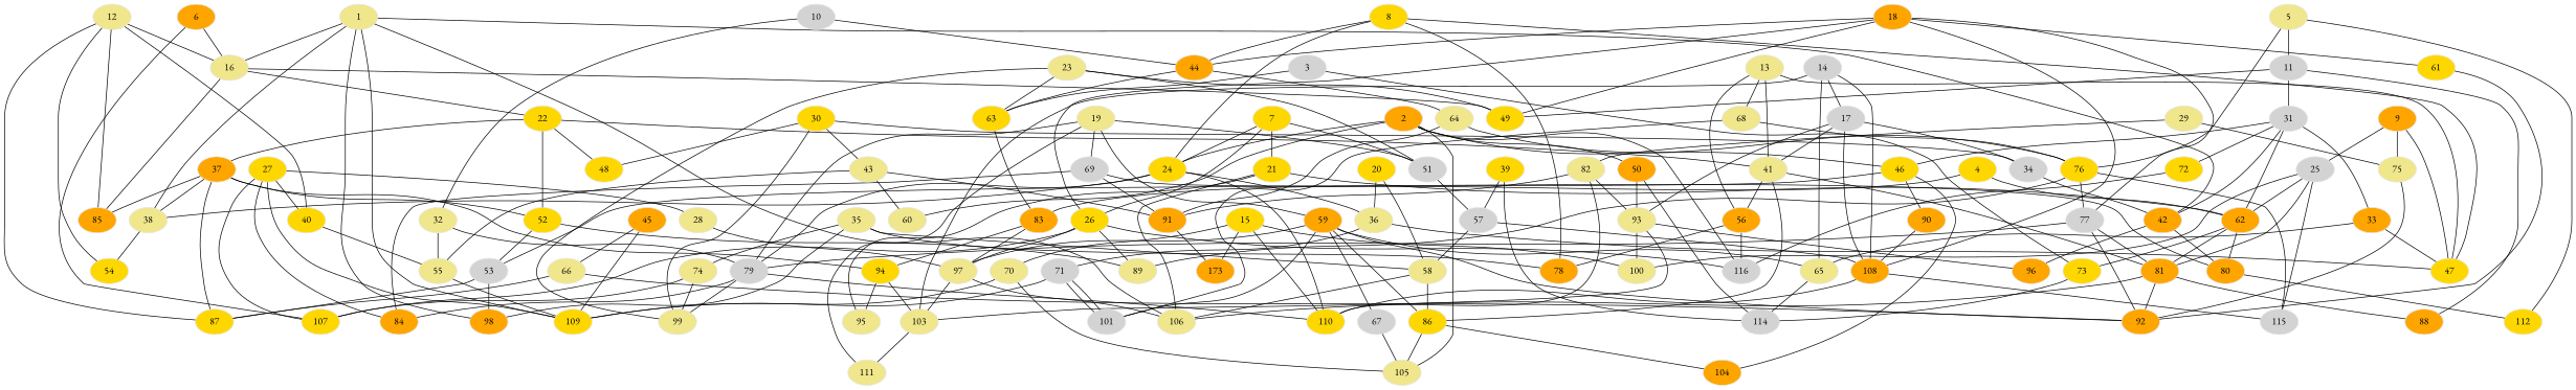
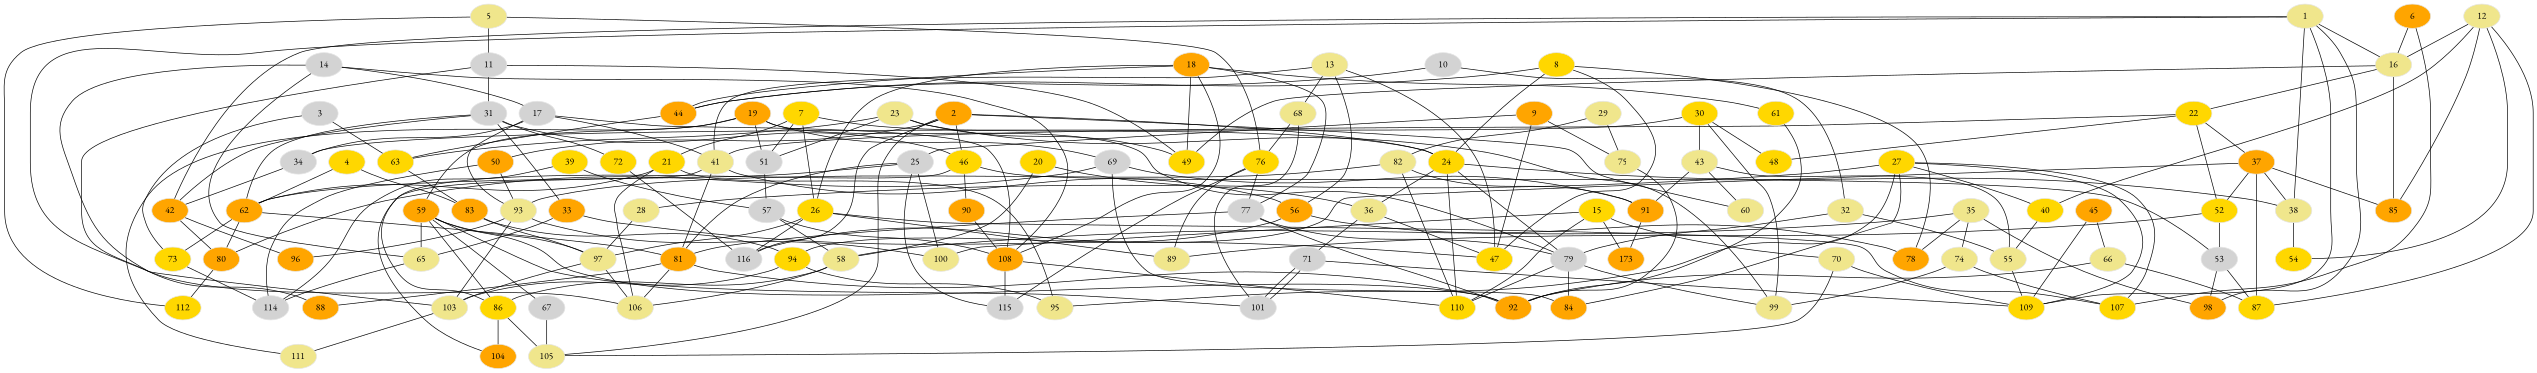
  graph {
    fontname="EB Garamond"
    node [color=gray90 fillcolor=khaki fontname="EB Garamond" style=filled]
    edge [fontname="EB Garamond"]
    1
    16
    38
    42 [fillcolor=orange]
    98 [fillcolor=orange]
    106
    109 [fillcolor=gold]
    49 [fillcolor=gold]
    85 [fillcolor=orange]
    22 [fillcolor=gold]
    54 [fillcolor=gold]
    80 [fillcolor=orange]
    96 [fillcolor=orange]
    2 [fillcolor=orange]
    24 [fillcolor=gold]
    46 [fillcolor=gold]
    50 [fillcolor=orange]
    60
    105
    116 [fillcolor=lightgrey]
    110 [fillcolor=gold]
    79 [fillcolor=lightgrey]
    36
    53 [fillcolor=lightgrey]
    90 [fillcolor=orange]
    104 [fillcolor=orange]
    93
    114 [fillcolor=lightgrey]
    3 [fillcolor=lightgrey]
    63 [fillcolor=gold]
    73 [fillcolor=gold]
    83 [fillcolor=orange]
    4 [fillcolor=gold]
    62 [fillcolor=orange]
    81 [fillcolor=orange]
    97
    94 [fillcolor=gold]
    11 [fillcolor=lightgrey]
    5
    76 [fillcolor=gold]
    112 [fillcolor=gold]
    31 [fillcolor=lightgrey]
    88 [fillcolor=orange]
    77 [fillcolor=lightgrey]
    115 [fillcolor=lightgrey]
    89
    6 [fillcolor=orange]
    107 [fillcolor=gold]
    7 [fillcolor=gold]
    21 [fillcolor=gold]
    26 [fillcolor=gold]
    51 [fillcolor=lightgrey]
    95
    57 [fillcolor=lightgrey]
    8 [fillcolor=gold]
    44 [fillcolor=orange]
    47 [fillcolor=gold]
    78 [fillcolor=orange]
-   64
    9 [fillcolor=orange]
    25 [fillcolor=lightgrey]
    75
    100
    92 [fillcolor=orange]
    10 [fillcolor=lightgrey]
    32
    55
    33 [fillcolor=orange]
    72 [fillcolor=gold]
    12
    40 [fillcolor=gold]
    87 [fillcolor=gold]
    13
    41
    56 [fillcolor=orange]
    68
    86 [fillcolor=gold]
    101 [fillcolor=lightgrey]
    14 [fillcolor=lightgrey]
    17 [fillcolor=lightgrey]
    65
    103
    108 [fillcolor=orange]
    34 [fillcolor=lightgrey]
    111
    15 [fillcolor=gold]
    70
    n88 [fillcolor=orange label=173]
    37 [fillcolor=orange]
    48 [fillcolor=gold]
    52 [fillcolor=gold]
    18 [fillcolor=orange]
    61 [fillcolor=gold]
-   19
+   19 [fillcolor=orange]
    59 [fillcolor=orange]
    69 [fillcolor=lightgrey]
    67 [fillcolor=lightgrey]
    84 [fillcolor=orange]
    91 [fillcolor=orange]
    99
    20 [fillcolor=gold]
    58
    71 [fillcolor=lightgrey]
    23
    27 [fillcolor=gold]
    28
    29
    82
    30 [fillcolor=gold]
    43
    35
    74
    39 [fillcolor=gold]
    45 [fillcolor=orange]
    66
    1 -- 16
    1 -- 38
    1 -- 42
    1 -- 98
    1 -- 106
    1 -- 109
    16 -- 49
    16 -- 85
    16 -- 22
    38 -- 54
    42 -- 80
    42 -- 96
    22 -- 41
    22 -- 37
    22 -- 48
    22 -- 52
    80 -- 112
    2 -- 24
    2 -- 46
    2 -- 50
    2 -- 60
    2 -- 105
    2 -- 116
    24 -- 38
    24 -- 110
    24 -- 79
    24 -- 36
    46 -- 53
    46 -- 90
    46 -- 104
    50 -- 93
    50 -- 114
    79 -- 110
    79 -- 84
    79 -- 99
    36 -- 47
    36 -- 71
    53 -- 98
    53 -- 87
    90 -- 108
    93 -- 96
    93 -- 100
    93 -- 103
    3 -- 63
    3 -- 73
    63 -- 83
    73 -- 114
    83 -- 97
    83 -- 94
    4 -- 83
    4 -- 62
    62 -- 80
    62 -- 73
    62 -- 81
    81 -- 106
    81 -- 88
    81 -- 92
    97 -- 106
    97 -- 103
    94 -- 95
    94 -- 103
    11 -- 49
    11 -- 31
    11 -- 88
    5 -- 11
    5 -- 76
    5 -- 112
    76 -- 77
    76 -- 115
    76 -- 89
    31 -- 42
    31 -- 46
    31 -- 62
    31 -- 33
    31 -- 72
    77 -- 79
    77 -- 81
    77 -- 92
    6 -- 16
    6 -- 107
    7 -- 24
    7 -- 21
    7 -- 26
    7 -- 51
    21 -- 106
    21 -- 62
    21 -- 95
    26 -- 116
    26 -- 97
    26 -- 89
    26 -- 107
    51 -- 57
    57 -- 108
    57 -- 58
    8 -- 24
    8 -- 44
    8 -- 47
    8 -- 78
    44 -- 63
-   44 -- 64
-   64 -- 76
-   64 -- 91
    9 -- 47
    9 -- 25
    9 -- 75
    25 -- 62
    25 -- 81
    25 -- 115
    25 -- 100
    75 -- 92
    10 -- 44
    10 -- 32
    32 -- 79
    32 -- 55
    55 -- 109
    33 -- 47
    33 -- 65
    72 -- 116
    12 -- 16
    12 -- 85
    12 -- 54
    12 -- 40
    12 -- 87
    40 -- 55
    13 -- 47
    13 -- 41
    13 -- 56
    13 -- 68
    41 -- 81
    41 -- 56
    41 -- 86
    56 -- 116
    56 -- 78
    68 -- 76
    68 -- 101
    86 -- 105
    86 -- 104
    14 -- 17
    14 -- 65
    14 -- 103
    14 -- 108
    17 -- 93
    17 -- 41
    17 -- 108
    17 -- 34
    65 -- 114
    103 -- 111
    108 -- 110
    108 -- 115
    34 -- 42
    15 -- 110
    15 -- 100
    15 -- 70
    15 -- n88
    70 -- 109
    70 -- 105
    37 -- 38
    37 -- 85
    37 -- 94
    37 -- 87
    37 -- 52
    52 -- 53
    52 -- 89
    18 -- 49
    18 -- 77
    18 -- 26
    18 -- 44
    18 -- 108
    18 -- 61
    61 -- 92
    19 -- 79
    19 -- 51
    19 -- 111
    19 -- 59
    19 -- 69
    59 -- 97
    59 -- 92
    59 -- 86
    59 -- 101
    59 -- 65
    59 -- 67
    69 -- 80
    69 -- 84
    69 -- 91
    67 -- 105
    91 -- n88
    20 -- 36
    20 -- 58
    58 -- 106
    58 -- 86
    71 -- 109
    71 -- 101
    71 -- 101
    23 -- 49
    23 -- 63
    23 -- 51
    23 -- 99
    27 -- 109
    27 -- 107
+   27 -- 95
    27 -- 40
    27 -- 84
    27 -- 28
    28 -- 97
    29 -- 75
    29 -- 82
    82 -- 110
    82 -- 93
    82 -- 91
    30 -- 34
    30 -- 48
    30 -- 99
    30 -- 43
    43 -- 60
    43 -- 55
    43 -- 91
    35 -- 98
    35 -- 78
    35 -- 58
    35 -- 74
    74 -- 107
    74 -- 99
    39 -- 114
    39 -- 57
    45 -- 109
    45 -- 66
    66 -- 92
    66 -- 87
  }
